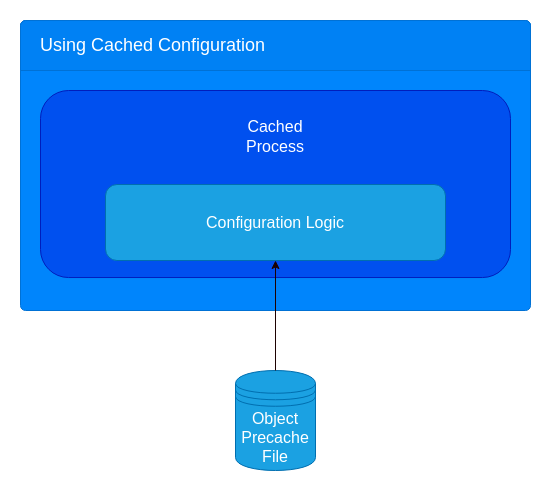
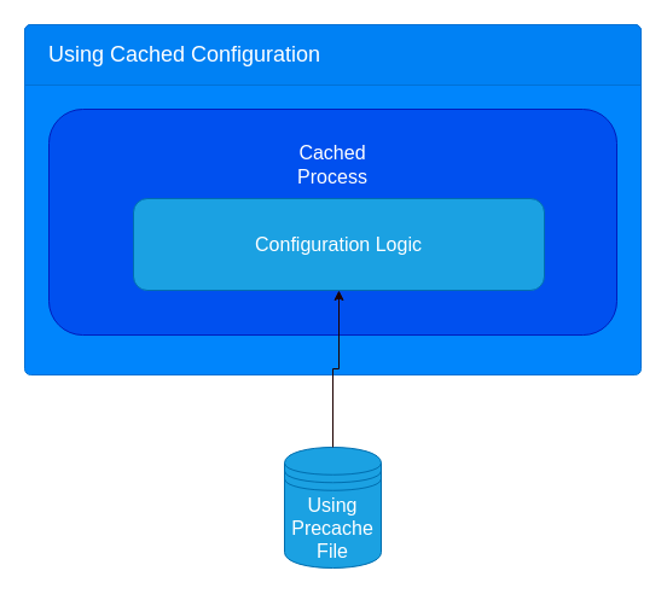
  <mxCell id="0" />
  <mxCell id="1" parent="0" />
  <mxCell id="2" value="" style="html=1;shadow=0;dashed=0;shape=mxgraph.bootstrap.rrect;rSize=5;strokeColor=#0071D5;html=1;whiteSpace=wrap;fillColor=#0085FC;fontColor=#ffffff;verticalAlign=bottom;align=left;spacing=20;spacingBottom=0;fontSize=16;" parent="1" vertex="1"><mxGeometry x="20" y="20" width="510" height="290" as="geometry" /></mxCell>
  <mxCell id="3" value="Using Cached Configuration" style="html=1;shadow=0;dashed=0;shape=mxgraph.bootstrap.topButton;rSize=5;perimeter=none;whiteSpace=wrap;fillColor=#0081F4;strokeColor=#0071D5;fontColor=#ffffff;resizeWidth=1;fontSize=18;align=left;spacing=20;" parent="2" vertex="1"><mxGeometry width="510.0" height="50" relative="1" as="geometry" /></mxCell>
  <mxCell id="4" value="&lt;font style=&quot;font-size: 16px;&quot;&gt;Cached&lt;/font&gt;&lt;div style=&quot;font-size: 16px;&quot;&gt;&lt;font style=&quot;font-size: 16px;&quot;&gt;Process&lt;/font&gt;&lt;/div&gt;&lt;div style=&quot;font-size: 16px;&quot;&gt;&lt;font style=&quot;font-size: 16px;&quot;&gt;&lt;br style=&quot;font-size: 16px;&quot;&gt;&lt;/font&gt;&lt;/div&gt;&lt;div style=&quot;font-size: 16px;&quot;&gt;&lt;font style=&quot;font-size: 16px;&quot;&gt;&lt;br style=&quot;font-size: 16px;&quot;&gt;&lt;/font&gt;&lt;/div&gt;&lt;div style=&quot;font-size: 16px;&quot;&gt;&lt;font style=&quot;font-size: 16px;&quot;&gt;&lt;br style=&quot;font-size: 16px;&quot;&gt;&lt;/font&gt;&lt;/div&gt;&lt;div style=&quot;font-size: 16px;&quot;&gt;&lt;font style=&quot;font-size: 16px;&quot;&gt;&lt;br style=&quot;font-size: 16px;&quot;&gt;&lt;/font&gt;&lt;/div&gt;&lt;div style=&quot;font-size: 16px;&quot;&gt;&lt;font style=&quot;font-size: 16px;&quot;&gt;&lt;br style=&quot;font-size: 16px;&quot;&gt;&lt;/font&gt;&lt;/div&gt;" style="rounded=1;whiteSpace=wrap;html=1;fillColor=#0050ef;fontColor=#ffffff;strokeColor=#001DBC;fontSize=16;" parent="2" vertex="1"><mxGeometry x="20" y="70" width="470" height="187.04" as="geometry" /></mxCell>
- <mxCell id="5" value="&lt;span style=&quot;font-size: 16px;&quot;&gt;Configuration Logic&lt;/span&gt;" style="rounded=1;whiteSpace=wrap;html=1;fillColor=#1ba1e2;fontColor=#ffffff;strokeColor=#006EAF;fontSize=16;" parent="2" vertex="1"><mxGeometry x="85" y="164.0" width="340" height="76" as="geometry" /></mxCell>
- <mxCell id="6" value="&lt;div style=&quot;font-size: 16px;&quot;&gt;Object&lt;/div&gt;&lt;div style=&quot;font-size: 16px;&quot;&gt;Precache&lt;/div&gt;&lt;div style=&quot;font-size: 16px;&quot;&gt;File&lt;/div&gt;" style="shape=datastore;whiteSpace=wrap;html=1;fillColor=#1ba1e2;strokeColor=#006EAF;fontColor=#ffffff;fontSize=16;" parent="1" vertex="1"><mxGeometry x="235" y="370" width="80" height="100" as="geometry" /></mxCell>
+ <mxCell id="5" value="&lt;span style=&quot;font-size: 16px;&quot;&gt;Configuration Logic&lt;/span&gt;" style="rounded=1;whiteSpace=wrap;html=1;fillColor=#1ba1e2;fontColor=#ffffff;strokeColor=#006EAF;fontSize=16;" parent="2" vertex="1"><mxGeometry x="90" y="144" width="340" height="76" as="geometry" /></mxCell>
+ <mxCell id="6" value="&lt;div style=&quot;font-size: 16px;&quot;&gt;Using&lt;/div&gt;&lt;div style=&quot;font-size: 16px;&quot;&gt;Precache&lt;/div&gt;&lt;div style=&quot;font-size: 16px;&quot;&gt;File&lt;/div&gt;" style="shape=datastore;whiteSpace=wrap;html=1;fillColor=#1ba1e2;strokeColor=#006EAF;fontColor=#ffffff;fontSize=16;" parent="1" vertex="1"><mxGeometry x="235" y="370" width="80" height="100" as="geometry" /></mxCell>
  <mxCell id="7" style="edgeStyle=orthogonalEdgeStyle;rounded=0;orthogonalLoop=1;jettySize=auto;html=1;entryX=0.5;entryY=0;entryDx=0;entryDy=0;strokeColor=#1D0101;startArrow=classic;startFill=1;endArrow=none;endFill=0;" edge="1" parent="1" source="5" target="6"><mxGeometry relative="1" as="geometry" /></mxCell>
